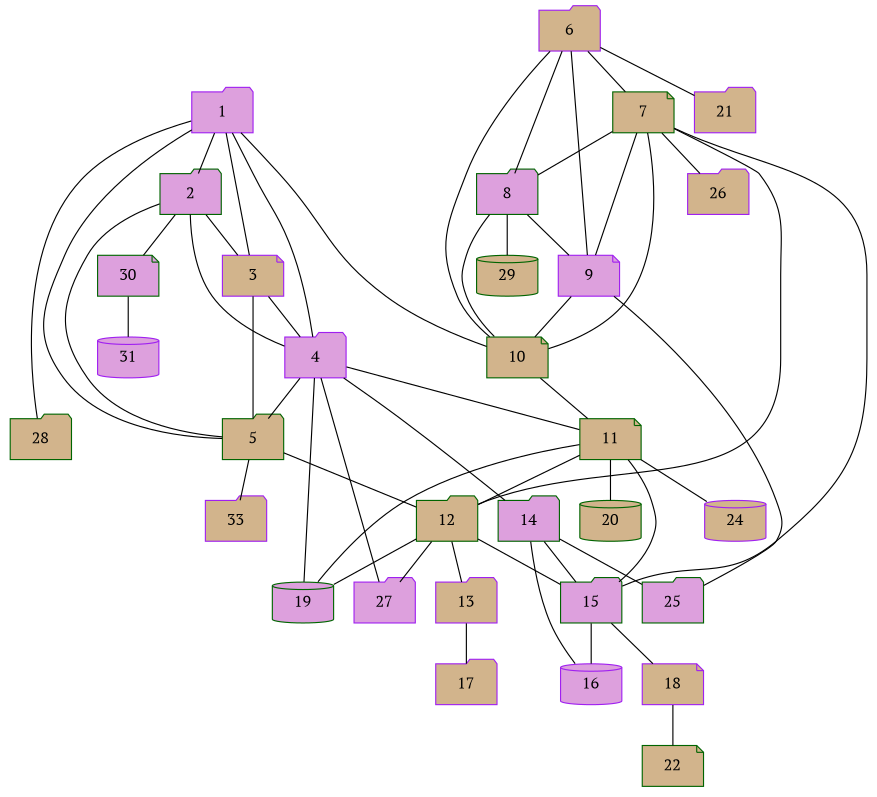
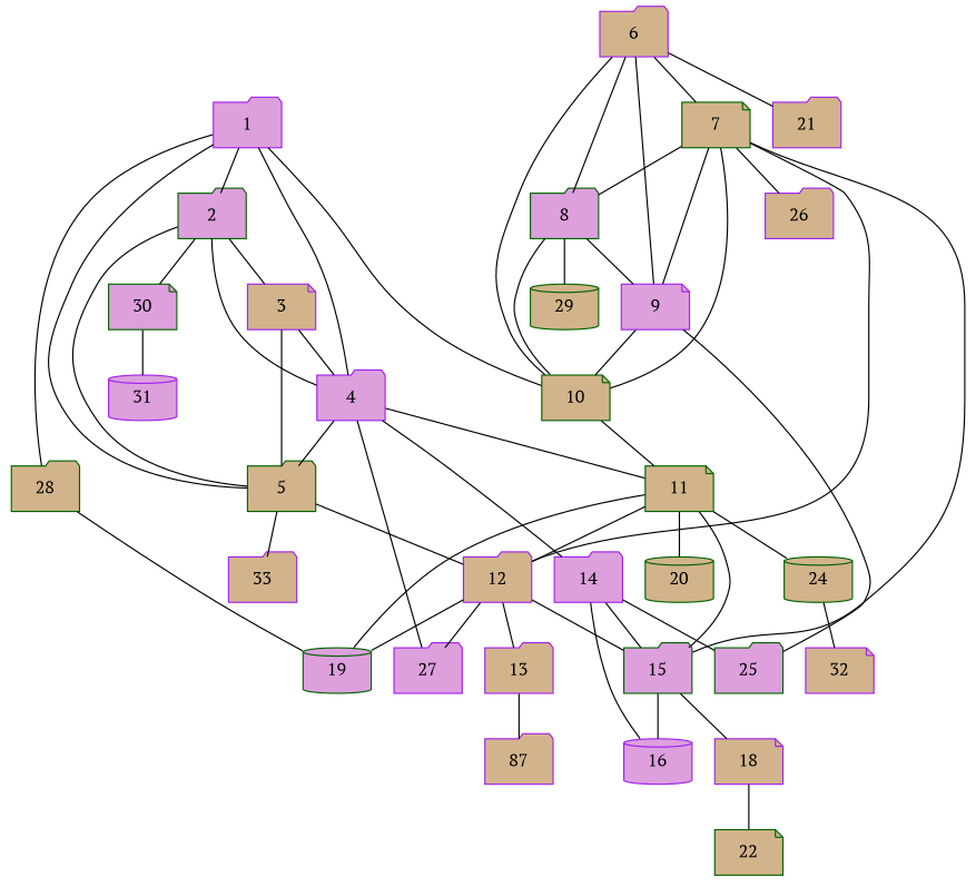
  graph {
    fontname="PT Serif"
    node [color=purple fillcolor=tan fontname="PT Serif" shape=folder style=filled]
    edge [fontname="PT Serif" weight=1.0]
    1 [fillcolor=plum]
    2 [color=darkgreen fillcolor=plum]
    3 [shape=note]
    4 [fillcolor=plum]
    5 [color=darkgreen]
    10 [color=darkgreen shape=note]
    28 [color=darkgreen]
    30 [color=darkgreen fillcolor=plum shape=note]
    11 [color=darkgreen shape=note]
-   14 [color=darkgreen fillcolor=plum]
+   14 [fillcolor=plum]
    19 [color=darkgreen fillcolor=plum shape=cylinder]
    27 [fillcolor=plum]
-   12 [color=darkgreen]
+   12
    33
    31 [fillcolor=plum shape=cylinder]
    15 [color=darkgreen fillcolor=plum]
    20 [color=darkgreen shape=cylinder]
-   24 [shape=cylinder]
+   24 [color=darkgreen shape=cylinder]
    25 [color=darkgreen fillcolor=plum]
    16 [fillcolor=plum shape=cylinder]
    13
    6
    7 [color=darkgreen shape=note]
    8 [color=darkgreen fillcolor=plum]
    9 [fillcolor=plum shape=note]
    21
    26
    29 [color=darkgreen shape=cylinder]
    18 [shape=note]
-   17
+   32 [shape=note]
+   17 [label=87]
    22 [color=darkgreen shape=note]
    1 -- 2
-   1 -- 3
    1 -- 4
    1 -- 5
    1 -- 10
    1 -- 28
    2 -- 3
    2 -- 4
    2 -- 5
    2 -- 30
    3 -- 4
    3 -- 5 [weight=5.0]
    4 -- 5
    4 -- 11
    4 -- 14
-   4 -- 19
+   28 -- 19
    4 -- 27
    5 -- 12
    5 -- 33
    10 -- 11
    30 -- 31
    11 -- 19
    11 -- 12
    11 -- 15
    11 -- 20
    11 -- 24 [weight=3.0]
    14 -- 15 [weight=3.0]
    14 -- 25
    14 -- 16
    12 -- 19 [weight=5.0]
    12 -- 27 [weight=4.0]
    12 -- 15
    12 -- 13 [weight=4.0]
    15 -- 16 [weight=3.0]
    15 -- 18
+   24 -- 32
    13 -- 17
    6 -- 10
    6 -- 7
    6 -- 8
    6 -- 9
    6 -- 21
    7 -- 10
    7 -- 12
    7 -- 15
    7 -- 8
    7 -- 9
    7 -- 26
    8 -- 10
    8 -- 9 [weight=5.0]
    8 -- 29
    9 -- 10
    9 -- 25
    18 -- 22
  }
